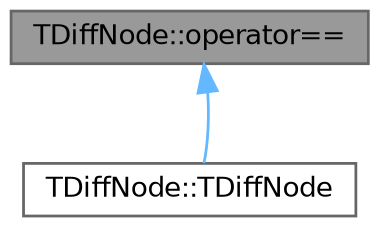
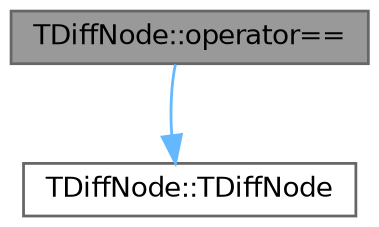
  digraph {
    rankdir=TB
    node [fontname=Helvetica fontsize=10 shape=box style=filled]
    n1 [color=gray40 fillcolor=grey60 fontcolor=black height=0.2 label="TDiffNode::operator==" width=0.4]
    n2 [color=grey40 fillcolor=white height=0.2 label="TDiffNode::TDiffNode" width=0.4]
-   n2 -> n1 [color=steelblue1 fontname=Helvetica fontsize=10 labelfontname=Helvetica labelfontsize=10 style=solid]
+   n1 -> n2 [color=steelblue1 fontname=Helvetica fontsize=10 labelfontname=Helvetica labelfontsize=10 style=solid]
  }
